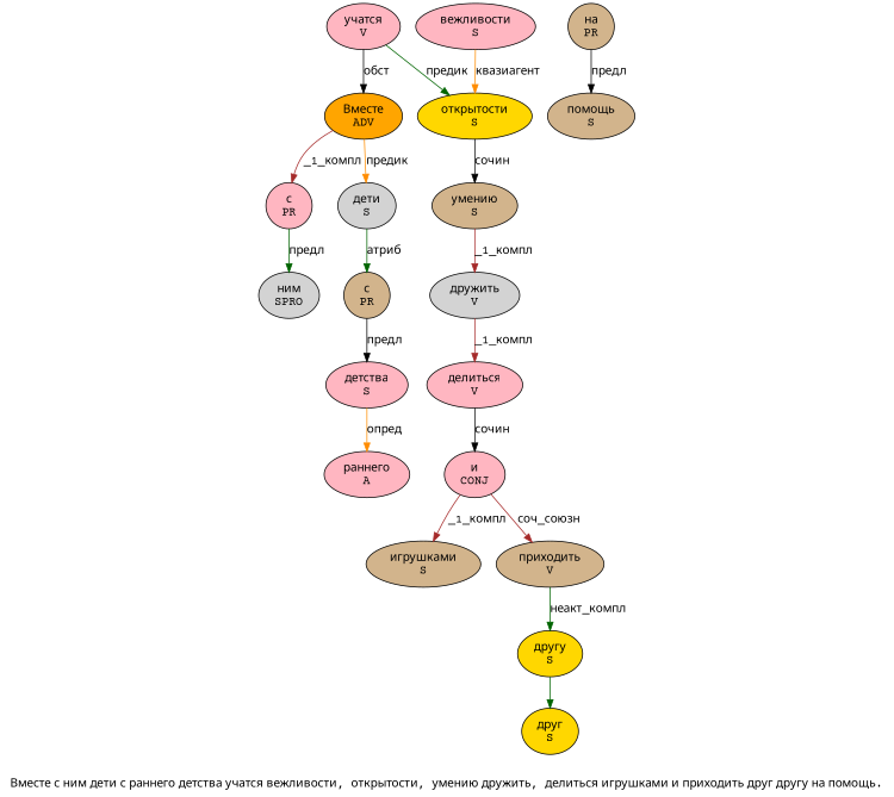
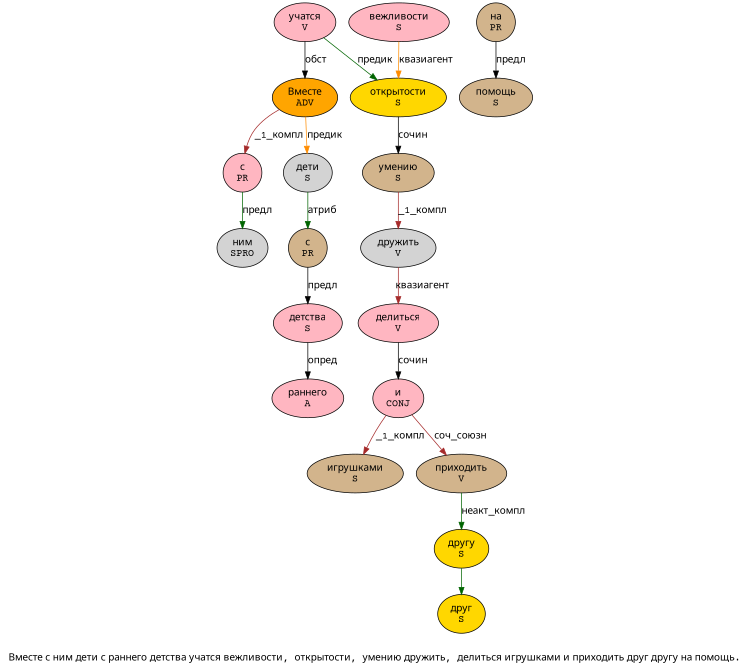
  digraph {
    fontname="Courier Prime"
    label="Вместе с ним дети с раннего детства учатся вежливости, открытости, умению дружить, делиться игрушками и приходить друг другу на помощь."
    node [fillcolor=lightpink fontname="Courier Prime" penwidth=1 shape=ellipse style=filled]
    edge [color=black fontname="Courier Prime"]
    n1 [fillcolor=orange label="Вместе\nADV"]
    n2 [label="с\nPR"]
    n3 [fillcolor=lightgrey label="дети\nS"]
    n4 [fillcolor=lightgrey label="ним\nSPRO"]
    n5 [fillcolor=tan label="с\nPR"]
    n6 [label="детства\nS"]
    n7 [label="раннего\nA"]
    n8 [label="учатся\nV"]
    n9 [fillcolor=gold label="открытости\nS"]
    n10 [label="вежливости\nS"]
    n11 [fillcolor=tan label="умению\nS"]
    n12 [fillcolor=lightgrey label="дружить\nV"]
    n13 [label="делиться\nV"]
    n14 [label="и\nCONJ"]
    n15 [fillcolor=tan label="игрушками\nS"]
    n16 [fillcolor=tan label="приходить\nV"]
    n17 [fillcolor=gold label="другу\nS"]
    n18 [fillcolor=gold label="друг\nS"]
    n19 [fillcolor=tan label="на\nPR"]
    n20 [fillcolor=tan label="помощь\nS"]
    n1 -> n2 [color=brown label="_1_компл"]
    n1 -> n3 [color=darkorange label="предик"]
    n2 -> n4 [color=darkgreen label="предл"]
    n3 -> n5 [color=darkgreen label="атриб"]
    n5 -> n6 [label="предл"]
-   n6 -> n7 [color=darkorange label="опред"]
+   n6 -> n7 [label="опред"]
    n8 -> n1 [label="обст"]
    n8 -> n9 [color=darkgreen label="предик"]
    n9 -> n11 [label="сочин"]
    n10 -> n9 [color=darkorange label="квазиагент"]
    n11 -> n12 [color=brown label="_1_компл"]
-   n12 -> n13 [color=brown label="_1_компл"]
+   n12 -> n13 [color=brown label="квазиагент"]
    n13 -> n14 [label="сочин"]
    n14 -> n15 [color=brown label="_1_компл"]
    n14 -> n16 [color=brown label="соч_союзн"]
    n16 -> n17 [color=darkgreen label="неакт_компл"]
    n17 -> n18 [color=darkgreen]
    n19 -> n20 [label="предл"]
  }
